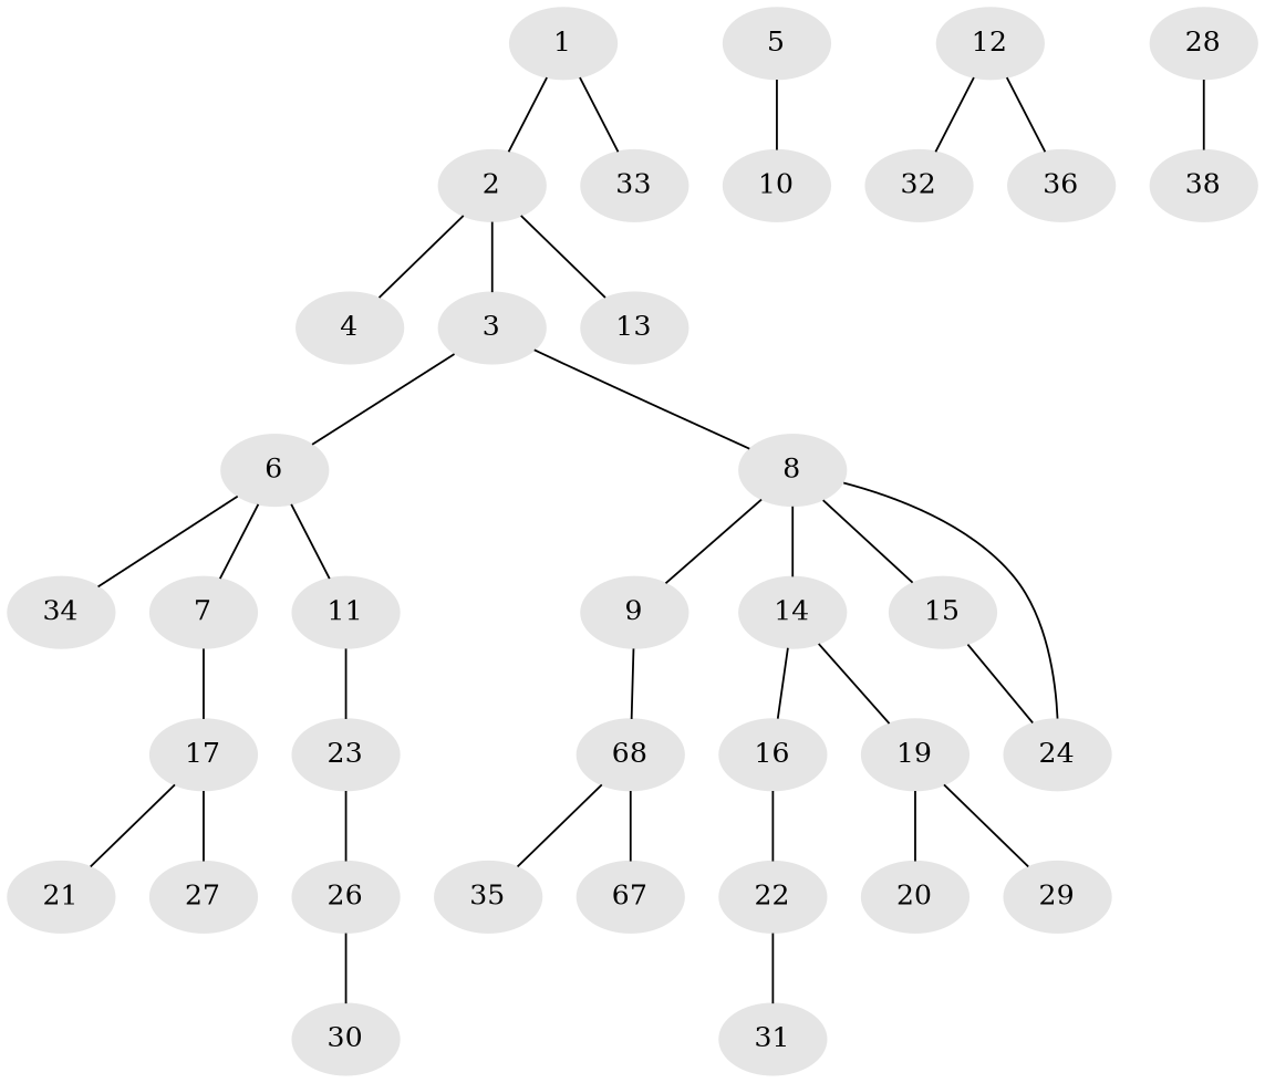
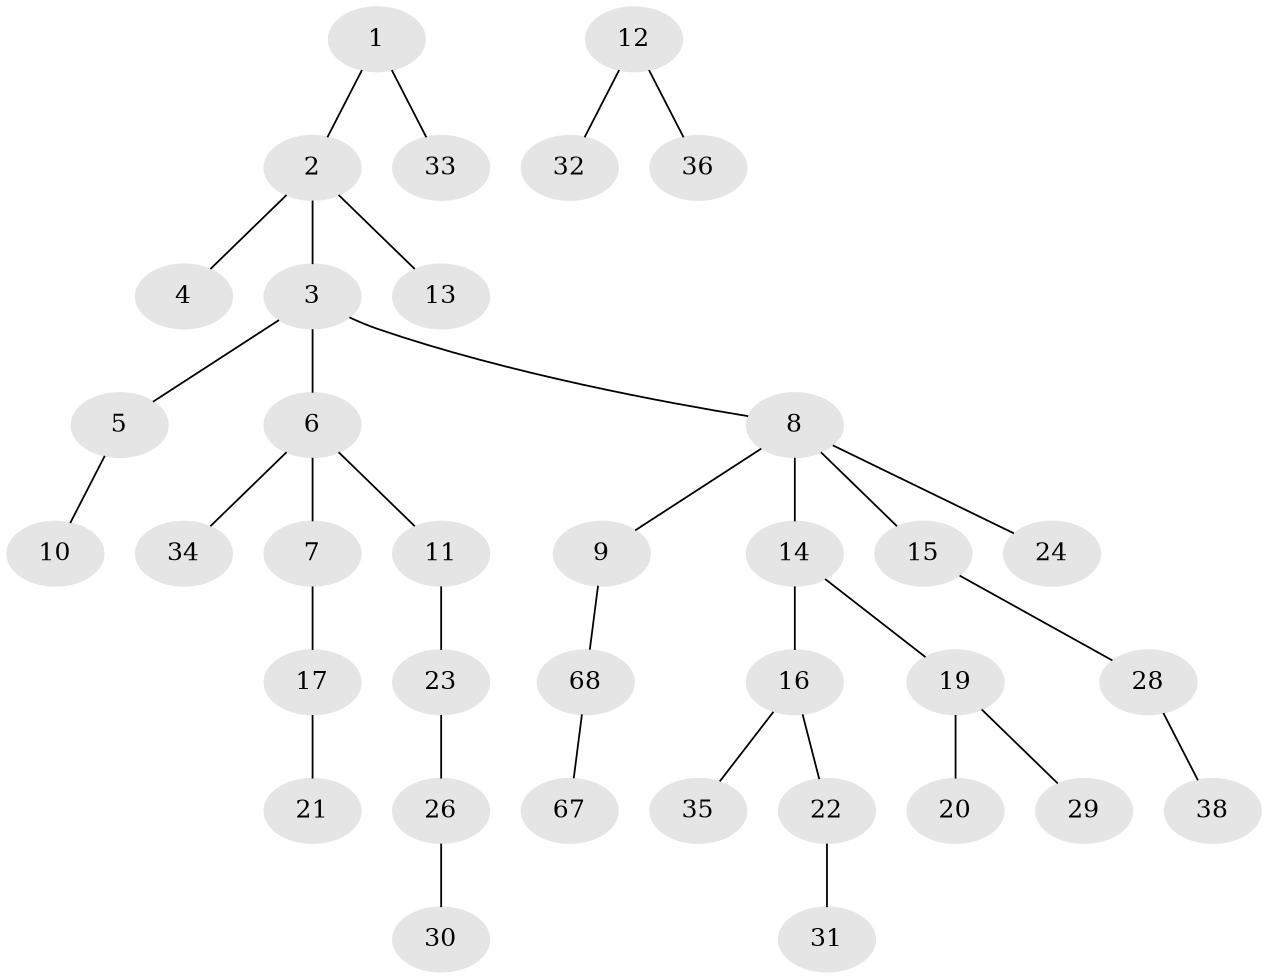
  graph {
    node [color=gray90 style=filled]
    edge [weight=1.0]
    1
    2
    33
    4
    3
    13
    5
    6
    8
    10
    34
    7
    11
    9
    14
    15
    24
    17
    23
    21
-   27
    n22 [label=68]
    12
    32
    36
    16
    19
    28
    35
    n30 [label=67]
    26
    22
    20
    29
    38
    31
    30
    1 -- 2
    1 -- 33
    2 -- 4
    2 -- 3
    2 -- 13
+   3 -- 5
    3 -- 6
    3 -- 8
    5 -- 10
    6 -- 34
    6 -- 7
    6 -- 11
    8 -- 9
    8 -- 14
    8 -- 15
    8 -- 24
    7 -- 17
    11 -- 23
    9 -- n22
    14 -- 16
    14 -- 19
-   15 -- 24
+   15 -- 28
    17 -- 21
-   17 -- 27
    23 -- 26
-   n22 -- 35
+   16 -- 35
    n22 -- n30
    12 -- 32
    12 -- 36
    16 -- 22
    19 -- 20
    19 -- 29
    28 -- 38
    26 -- 30
    22 -- 31
  }
